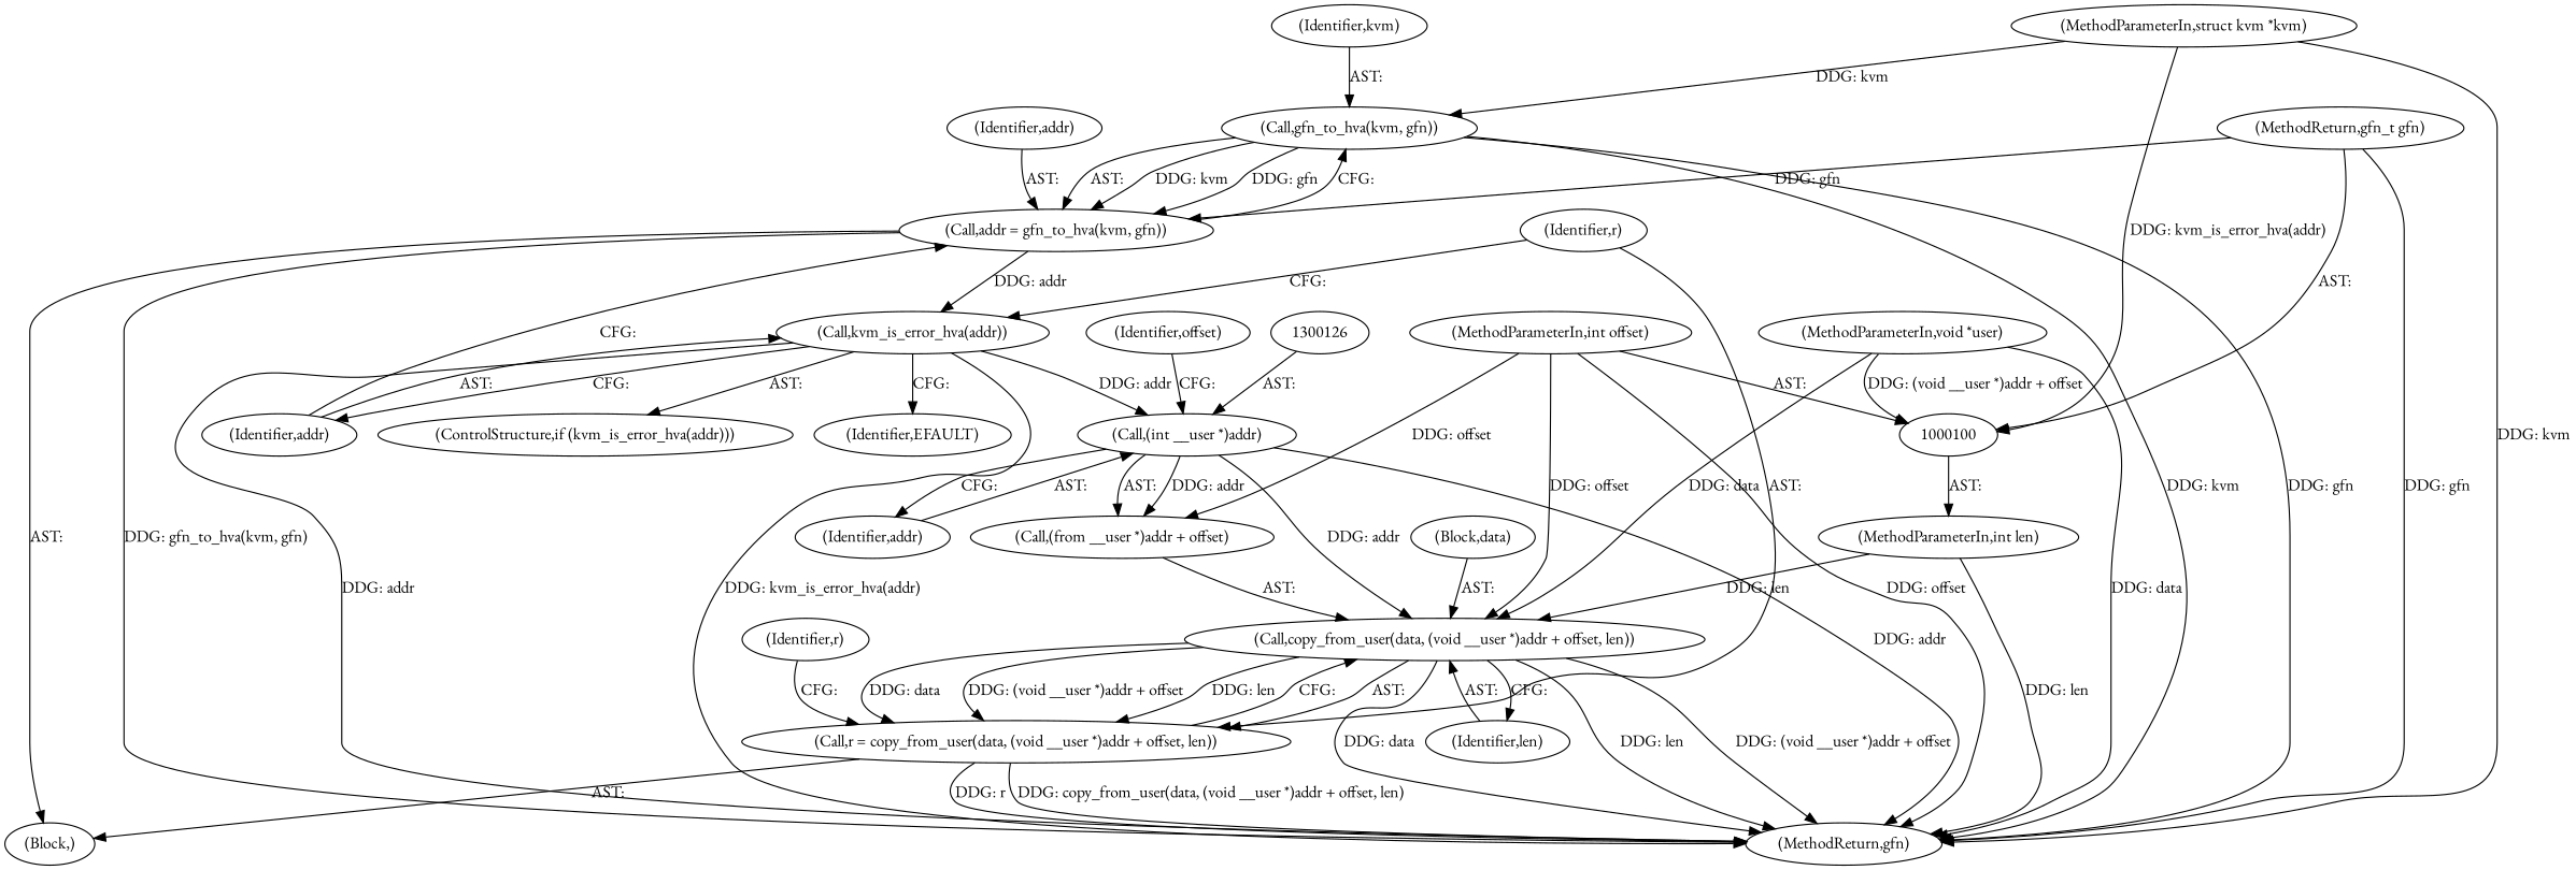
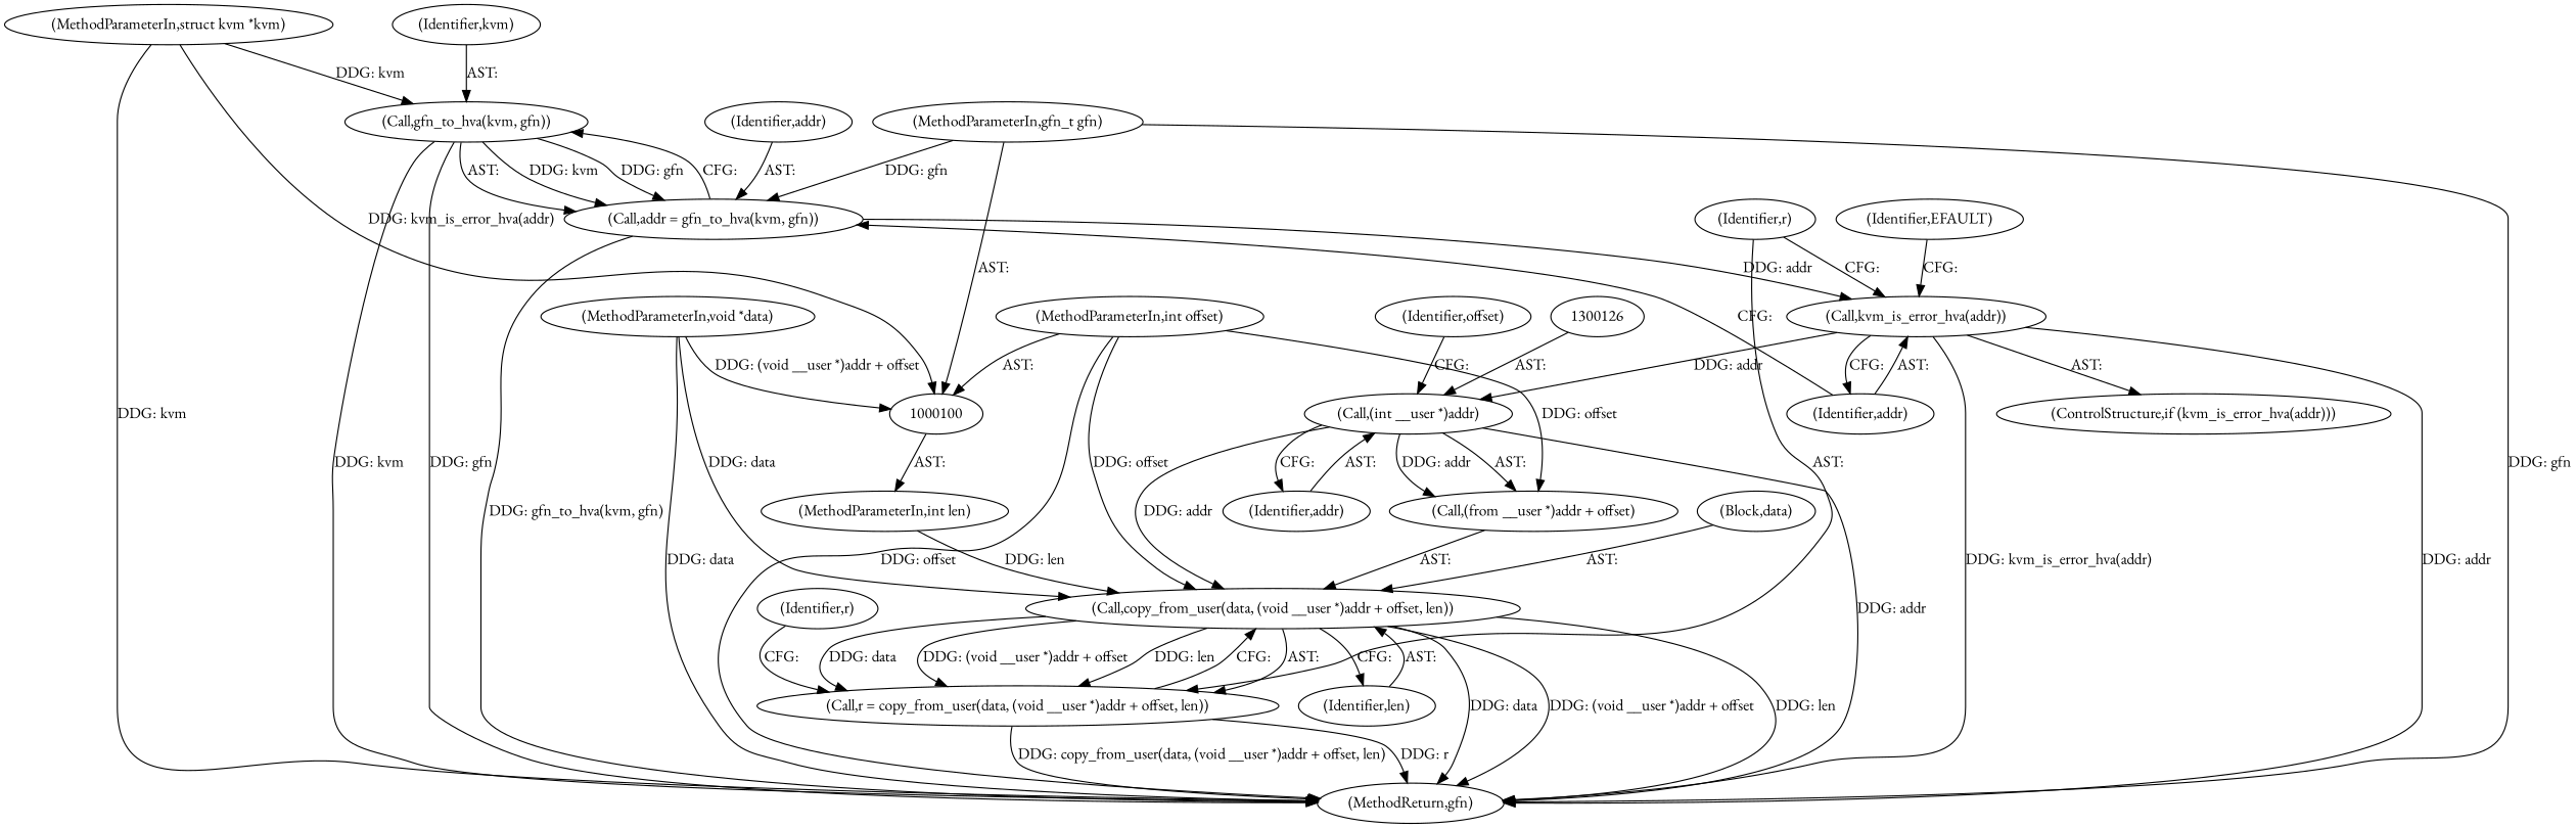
  digraph {
    fontname="EB Garamond"
    node [fontname="EB Garamond"]
    edge [fontname="EB Garamond"]
    n1 [label="(Call,copy_from_user(data, (void __user *)addr + offset, len))"]
    n2 [label="(Call,r = copy_from_user(data, (void __user *)addr + offset, len))"]
    n3 [label="(MethodReturn,gfn)"]
    n4 [label="(Identifier,len)"]
-   n5 [label="(Block,)"]
-   n6 [label="(MethodParameterIn,void *user)"]
+   n6 [label="(MethodParameterIn,void *data)"]
    1000100
    n8 [label="(MethodParameterIn,int len)"]
    n9 [label="(Call,(int __user *)addr)"]
    n10 [label="(Call,(from __user *)addr + offset)"]
    n11 [label="(Identifier,addr)"]
    n12 [label="(Call,kvm_is_error_hva(addr))"]
    n13 [label="(Identifier,addr)"]
    n14 [label="(ControlStructure,if (kvm_is_error_hva(addr)))"]
    n15 [label="(Call,addr = gfn_to_hva(kvm, gfn))"]
    n16 [label="(Call,gfn_to_hva(kvm, gfn))"]
    n17 [label="(MethodParameterIn,struct kvm *kvm)"]
-   n18 [label="(MethodReturn,gfn_t gfn)"]
+   n18 [label="(MethodParameterIn,gfn_t gfn)"]
    n19 [label="(MethodParameterIn,int offset)"]
    n20 [label="(Identifier,EFAULT)"]
    n21 [label="(Identifier,offset)"]
    n22 [label="(Identifier,r)"]
    n23 [label="(Identifier,addr)"]
    n24 [label="(Identifier,r)"]
    n25 [label="(Identifier,kvm)"]
    n26 [label="(Block,data)"]
    n27 [label=1300126]
    n1 -> n2 [label="AST: "]
    n1 -> n2 [label="DDG: data"]
    n1 -> n2 [label="DDG: (void __user *)addr + offset"]
    n1 -> n2 [label="DDG: len"]
    n1 -> n3 [label="DDG: data"]
    n1 -> n3 [label="DDG: (void __user *)addr + offset"]
    n1 -> n3 [label="DDG: len"]
    n1 -> n4 [label="CFG: "]
    n2 -> n1 [label="CFG: "]
    n2 -> n3 [label="DDG: copy_from_user(data, (void __user *)addr + offset, len)"]
    n2 -> n3 [label="DDG: r"]
-   n2 -> n5 [label="AST: "]
    n4 -> n1 [label="AST: "]
    n6 -> n1 [label="DDG: data"]
    n6 -> n3 [label="DDG: data"]
    n6 -> 1000100 [label="DDG: (void __user *)addr + offset"]
    1000100 -> n8 [label="AST: "]
    n8 -> n1 [label="DDG: len"]
-   n8 -> n3 [label="DDG: len"]
    n9 -> n1 [label="DDG: addr"]
    n9 -> n3 [label="DDG: addr"]
    n9 -> n10 [label="AST: "]
    n9 -> n10 [label="DDG: addr"]
    n9 -> n11 [label="CFG: "]
    n10 -> n1 [label="AST: "]
    n11 -> n9 [label="AST: "]
    n12 -> n3 [label="DDG: kvm_is_error_hva(addr)"]
    n12 -> n3 [label="DDG: addr"]
    n12 -> n9 [label="DDG: addr"]
    n12 -> n13 [label="CFG: "]
    n12 -> n14 [label="AST: "]
    n13 -> n12 [label="AST: "]
    n13 -> n15 [label="CFG: "]
    n15 -> n3 [label="DDG: gfn_to_hva(kvm, gfn)"]
-   n15 -> n5 [label="AST: "]
    n15 -> n12 [label="DDG: addr"]
    n15 -> n16 [label="CFG: "]
    n16 -> n3 [label="DDG: kvm"]
    n16 -> n3 [label="DDG: gfn"]
    n16 -> n15 [label="AST: "]
    n16 -> n15 [label="DDG: kvm"]
    n16 -> n15 [label="DDG: gfn"]
    n17 -> n3 [label="DDG: kvm"]
    n17 -> 1000100 [label="DDG: kvm_is_error_hva(addr)"]
    n17 -> n16 [label="DDG: kvm"]
    n18 -> n3 [label="DDG: gfn"]
    n18 -> 1000100 [label="AST: "]
    n18 -> n15 [label="DDG: gfn"]
    n19 -> n1 [label="DDG: offset"]
    n19 -> n3 [label="DDG: offset"]
    n19 -> 1000100 [label="AST: "]
    n19 -> n10 [label="DDG: offset"]
-   n12 -> n20 [label="CFG: "]
+   n20 -> n12 [label="CFG: "]
    n21 -> n9 [label="CFG: "]
    n22 -> n2 [label="AST: "]
    n22 -> n12 [label="CFG: "]
    n23 -> n15 [label="AST: "]
    n24 -> n2 [label="CFG: "]
    n25 -> n16 [label="AST: "]
    n26 -> n1 [label="AST: "]
    n27 -> n9 [label="AST: "]
  }
